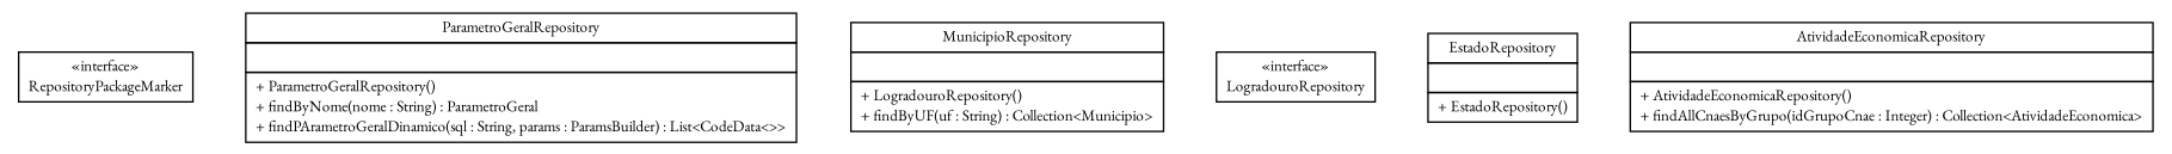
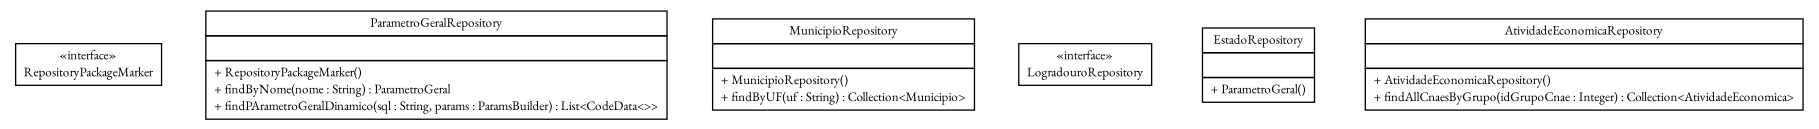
  digraph {
    nodesep=0.25
    ranksep=0.5
    fontname="EB Garamond"
    node [fontcolor=black fontname="EB Garamond" fontsize=10.0 shape=plaintext]
    n1 [label=<<table title="br.gov.to.sefaz.par.gestao.persistence.repository.RepositoryPackageMarker" border="0" cellborder="1" cellspacing="0" cellpadding="2" port="p" href="./RepositoryPackageMarker.html"> 		<tr><td><table border="0" cellspacing="0" cellpadding="1"> <tr><td align="center" balign="center"> &#171;interface&#187; </td></tr> <tr><td align="center" balign="center"> RepositoryPackageMarker </td></tr> 		</table></td></tr> 		</table>>]
-   n2 [label=<<table title="br.gov.to.sefaz.par.gestao.persistence.repository.ParametroGeralRepository" border="0" cellborder="1" cellspacing="0" cellpadding="2" port="p" href="./ParametroGeralRepository.html"> 		<tr><td><table border="0" cellspacing="0" cellpadding="1"> <tr><td align="center" balign="center"> ParametroGeralRepository </td></tr> 		</table></td></tr> 		<tr><td><table border="0" cellspacing="0" cellpadding="1"> <tr><td align="left" balign="left">  </td></tr> 		</table></td></tr> 		<tr><td><table border="0" cellspacing="0" cellpadding="1"> <tr><td align="left" balign="left"> + ParametroGeralRepository() </td></tr> <tr><td align="left" balign="left"> + findByNome(nome : String) : ParametroGeral </td></tr> <tr><td align="left" balign="left"> + findPArametroGeralDinamico(sql : String, params : ParamsBuilder) : List&lt;CodeData&lt;&gt;&gt; </td></tr> 		</table></td></tr> 		</table>>]
-   n3 [label=<<table title="br.gov.to.sefaz.par.gestao.persistence.repository.MunicipioRepository" border="0" cellborder="1" cellspacing="0" cellpadding="2" port="p" href="./MunicipioRepository.html"> 		<tr><td><table border="0" cellspacing="0" cellpadding="1"> <tr><td align="center" balign="center"> MunicipioRepository </td></tr> 		</table></td></tr> 		<tr><td><table border="0" cellspacing="0" cellpadding="1"> <tr><td align="left" balign="left">  </td></tr> 		</table></td></tr> 		<tr><td><table border="0" cellspacing="0" cellpadding="1"> <tr><td align="left" balign="left"> + LogradouroRepository() </td></tr> <tr><td align="left" balign="left"> + findByUF(uf : String) : Collection&lt;Municipio&gt; </td></tr> 		</table></td></tr> 		</table>>]
+   n2 [label=<<table title="br.gov.to.sefaz.par.gestao.persistence.repository.ParametroGeralRepository" border="0" cellborder="1" cellspacing="0" cellpadding="2" port="p" href="./ParametroGeralRepository.html"> 		<tr><td><table border="0" cellspacing="0" cellpadding="1"> <tr><td align="center" balign="center"> ParametroGeralRepository </td></tr> 		</table></td></tr> 		<tr><td><table border="0" cellspacing="0" cellpadding="1"> <tr><td align="left" balign="left">  </td></tr> 		</table></td></tr> 		<tr><td><table border="0" cellspacing="0" cellpadding="1"> <tr><td align="left" balign="left"> + RepositoryPackageMarker() </td></tr> <tr><td align="left" balign="left"> + findByNome(nome : String) : ParametroGeral </td></tr> <tr><td align="left" balign="left"> + findPArametroGeralDinamico(sql : String, params : ParamsBuilder) : List&lt;CodeData&lt;&gt;&gt; </td></tr> 		</table></td></tr> 		</table>>]
+   n3 [label=<<table title="br.gov.to.sefaz.par.gestao.persistence.repository.MunicipioRepository" border="0" cellborder="1" cellspacing="0" cellpadding="2" port="p" href="./MunicipioRepository.html"> 		<tr><td><table border="0" cellspacing="0" cellpadding="1"> <tr><td align="center" balign="center"> MunicipioRepository </td></tr> 		</table></td></tr> 		<tr><td><table border="0" cellspacing="0" cellpadding="1"> <tr><td align="left" balign="left">  </td></tr> 		</table></td></tr> 		<tr><td><table border="0" cellspacing="0" cellpadding="1"> <tr><td align="left" balign="left"> + MunicipioRepository() </td></tr> <tr><td align="left" balign="left"> + findByUF(uf : String) : Collection&lt;Municipio&gt; </td></tr> 		</table></td></tr> 		</table>>]
    n4 [label=<<table title="br.gov.to.sefaz.par.gestao.persistence.repository.LogradouroRepository" border="0" cellborder="1" cellspacing="0" cellpadding="2" port="p" href="./LogradouroRepository.html"> 		<tr><td><table border="0" cellspacing="0" cellpadding="1"> <tr><td align="center" balign="center"> &#171;interface&#187; </td></tr> <tr><td align="center" balign="center"> LogradouroRepository </td></tr> 		</table></td></tr> 		</table>>]
-   n5 [label=<<table title="br.gov.to.sefaz.par.gestao.persistence.repository.EstadoRepository" border="0" cellborder="1" cellspacing="0" cellpadding="2" port="p" href="./EstadoRepository.html"> 		<tr><td><table border="0" cellspacing="0" cellpadding="1"> <tr><td align="center" balign="center"> EstadoRepository </td></tr> 		</table></td></tr> 		<tr><td><table border="0" cellspacing="0" cellpadding="1"> <tr><td align="left" balign="left">  </td></tr> 		</table></td></tr> 		<tr><td><table border="0" cellspacing="0" cellpadding="1"> <tr><td align="left" balign="left"> + EstadoRepository() </td></tr> 		</table></td></tr> 		</table>>]
+   n5 [label=<<table title="br.gov.to.sefaz.par.gestao.persistence.repository.EstadoRepository" border="0" cellborder="1" cellspacing="0" cellpadding="2" port="p" href="./EstadoRepository.html"> 		<tr><td><table border="0" cellspacing="0" cellpadding="1"> <tr><td align="center" balign="center"> EstadoRepository </td></tr> 		</table></td></tr> 		<tr><td><table border="0" cellspacing="0" cellpadding="1"> <tr><td align="left" balign="left">  </td></tr> 		</table></td></tr> 		<tr><td><table border="0" cellspacing="0" cellpadding="1"> <tr><td align="left" balign="left"> + ParametroGeral() </td></tr> 		</table></td></tr> 		</table>>]
    n6 [label=<<table title="br.gov.to.sefaz.par.gestao.persistence.repository.AtividadeEconomicaRepository" border="0" cellborder="1" cellspacing="0" cellpadding="2" port="p" href="./AtividadeEconomicaRepository.html"> 		<tr><td><table border="0" cellspacing="0" cellpadding="1"> <tr><td align="center" balign="center"> AtividadeEconomicaRepository </td></tr> 		</table></td></tr> 		<tr><td><table border="0" cellspacing="0" cellpadding="1"> <tr><td align="left" balign="left">  </td></tr> 		</table></td></tr> 		<tr><td><table border="0" cellspacing="0" cellpadding="1"> <tr><td align="left" balign="left"> + AtividadeEconomicaRepository() </td></tr> <tr><td align="left" balign="left"> + findAllCnaesByGrupo(idGrupoCnae : Integer) : Collection&lt;AtividadeEconomica&gt; </td></tr> 		</table></td></tr> 		</table>>]
  }
